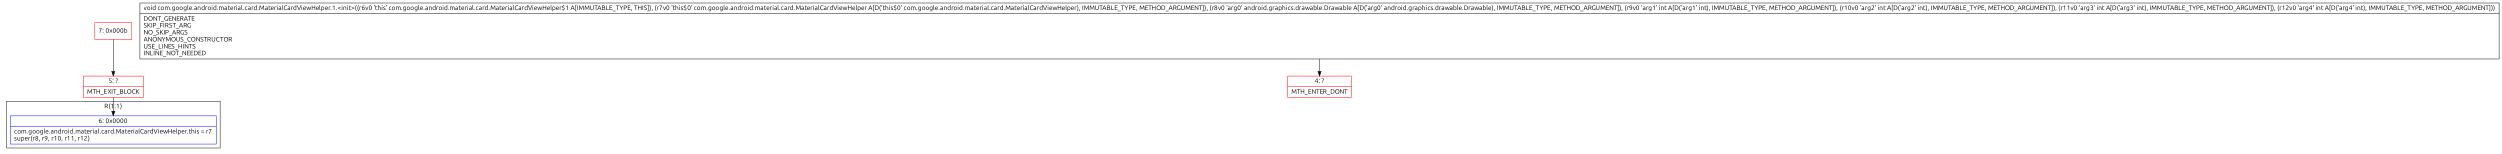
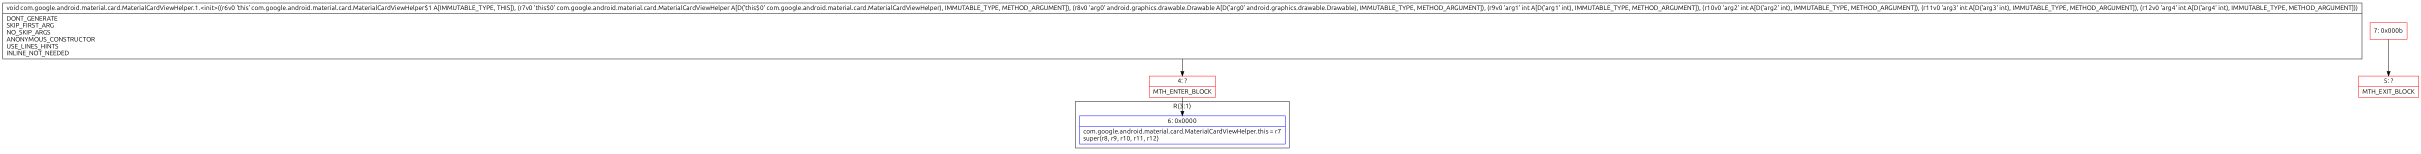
  digraph {
    fontname=Ubuntu
    node [color=red fontname=Ubuntu shape=record]
    edge [fontname=Ubuntu]
    n1 [color=blue label="{6\:\ 0x0000|com.google.android.material.card.MaterialCardViewHelper.this = r7\lsuper(r8, r9, r10, r11, r12)\l}"]
    n2 [label="{7\:\ 0x000b}"]
    n3 [label="{5\:\ ?|MTH_EXIT_BLOCK\l}"]
-   n4 [label="{4\:\ ?|MTH_ENTER_DONT\l}"]
+   n4 [label="{4\:\ ?|MTH_ENTER_BLOCK\l}"]
    n5 [label="{void com.google.android.material.card.MaterialCardViewHelper.1.\<init\>((r6v0 'this' com.google.android.material.card.MaterialCardViewHelper$1 A[IMMUTABLE_TYPE, THIS]), (r7v0 'this$0' com.google.android.material.card.MaterialCardViewHelper A[D('this$0' com.google.android.material.card.MaterialCardViewHelper), IMMUTABLE_TYPE, METHOD_ARGUMENT]), (r8v0 'arg0' android.graphics.drawable.Drawable A[D('arg0' android.graphics.drawable.Drawable), IMMUTABLE_TYPE, METHOD_ARGUMENT]), (r9v0 'arg1' int A[D('arg1' int), IMMUTABLE_TYPE, METHOD_ARGUMENT]), (r10v0 'arg2' int A[D('arg2' int), IMMUTABLE_TYPE, METHOD_ARGUMENT]), (r11v0 'arg3' int A[D('arg3' int), IMMUTABLE_TYPE, METHOD_ARGUMENT]), (r12v0 'arg4' int A[D('arg4' int), IMMUTABLE_TYPE, METHOD_ARGUMENT]))  | DONT_GENERATE\lSKIP_FIRST_ARG\lNO_SKIP_ARGS\lANONYMOUS_CONSTRUCTOR\lUSE_LINES_HINTS\lINLINE_NOT_NEEDED\l}" color=""]
    subgraph cluster_1 {
-     label="R(1:1)"
+     label="R(3:1)"
      n1
    }
    n2 -> n3
-   n3 -> n1
+   n4 -> n1
    n5 -> n4
  }
